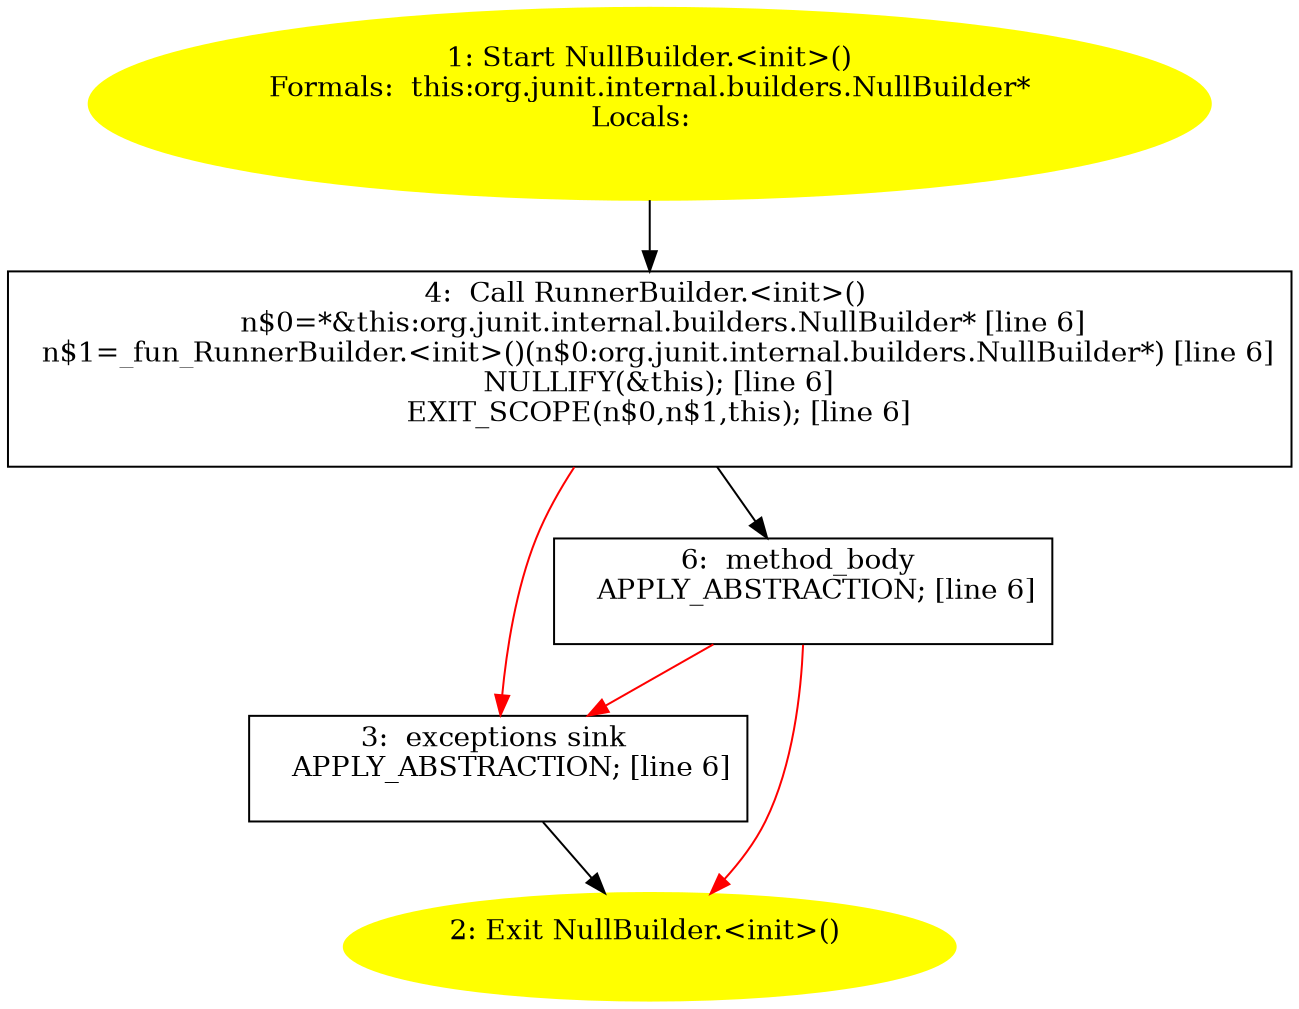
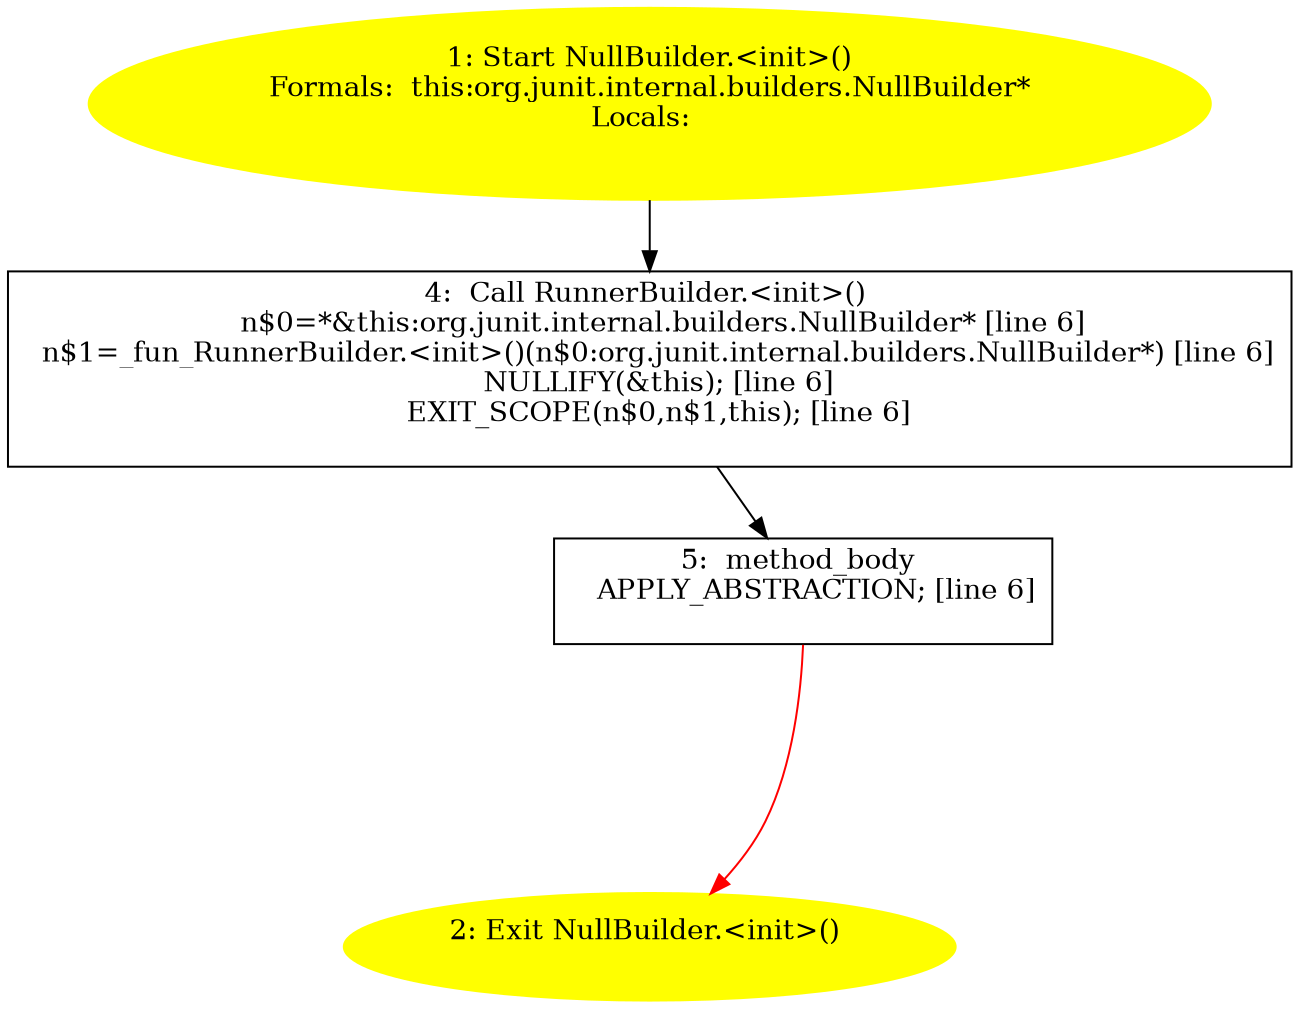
  digraph {
    node [shape=box]
    n1 [color=yellow label="1: Start NullBuilder.<init>()\nFormals:  this:org.junit.internal.builders.NullBuilder*\nLocals:  \n  " style=filled shape=""]
    n2 [label="4:  Call RunnerBuilder.<init>() \n   n$0=*&this:org.junit.internal.builders.NullBuilder* [line 6]\n  n$1=_fun_RunnerBuilder.<init>()(n$0:org.junit.internal.builders.NullBuilder*) [line 6]\n  NULLIFY(&this); [line 6]\n  EXIT_SCOPE(n$0,n$1,this); [line 6]\n "]
-   n3 [label="3:  exceptions sink \n   APPLY_ABSTRACTION; [line 6]\n "]
-   n4 [label="6:  method_body \n   APPLY_ABSTRACTION; [line 6]\n "]
+   n4 [label="5:  method_body \n   APPLY_ABSTRACTION; [line 6]\n "]
    n5 [color=yellow label="2: Exit NullBuilder.<init>() \n  " style=filled shape=""]
    n1 -> n2
-   n2 -> n3 [color=red]
    n2 -> n4
-   n3 -> n5
-   n4 -> n3 [color=red]
    n4 -> n5 [color=red]
  }
